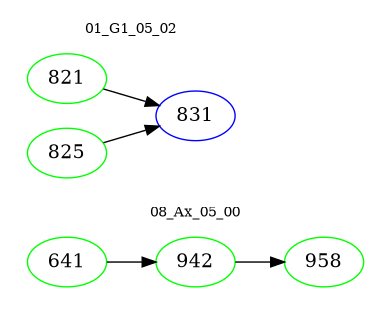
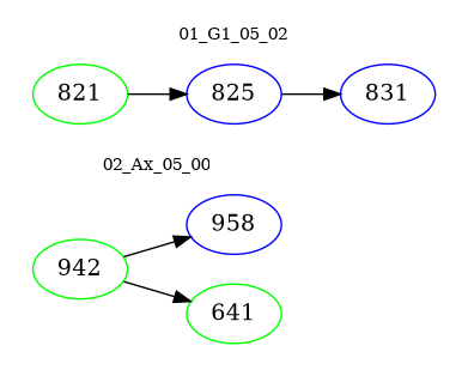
  digraph {
    rankdir=LR
    node [color=green]
    edge [color=black]
    n1 [label=641]
    n2 [label=942]
-   n3 [label=958]
+   n3 [color=blue label=958]
    n4 [label=821]
-   n5 [label=825]
+   n5 [color=blue label=825]
    n6 [color=blue label=831]
    subgraph cluster_1 {
      color=white
      fontsize=10
-     label="08_Ax_05_00"
+     label="02_Ax_05_00"
      n1
      n2
      n3
    }
    subgraph cluster_2 {
      color=white
      fontsize=10
      label="01_G1_05_02"
      n4
      n5
      n6
    }
-   n1 -> n2
+   n2 -> n1
    n2 -> n3
-   n4 -> n6
+   n4 -> n5
    n5 -> n6
  }
